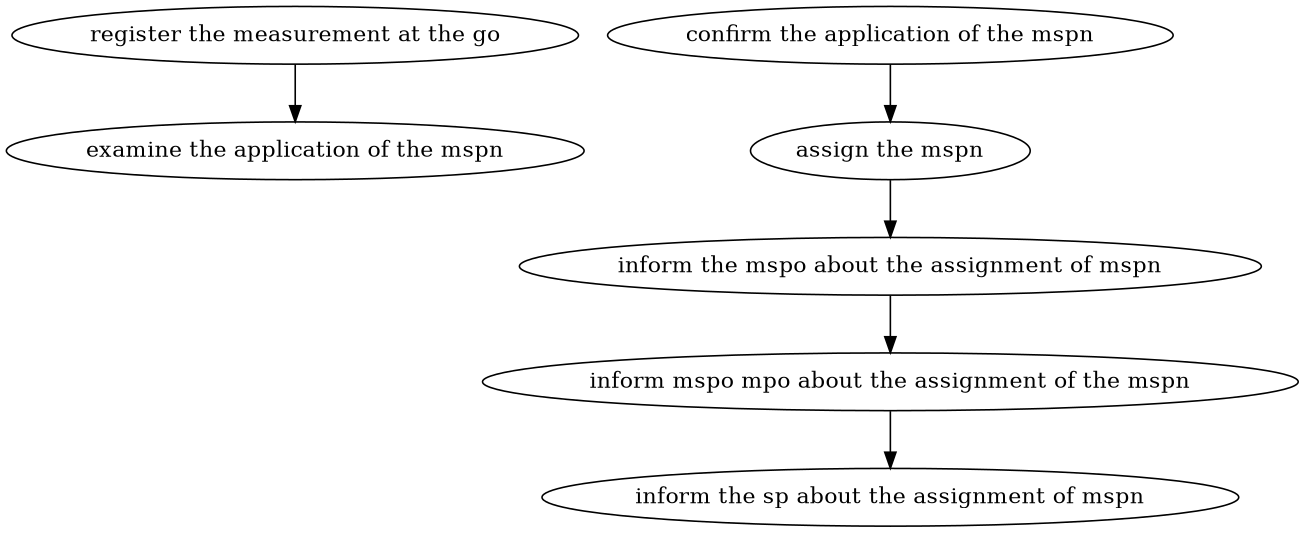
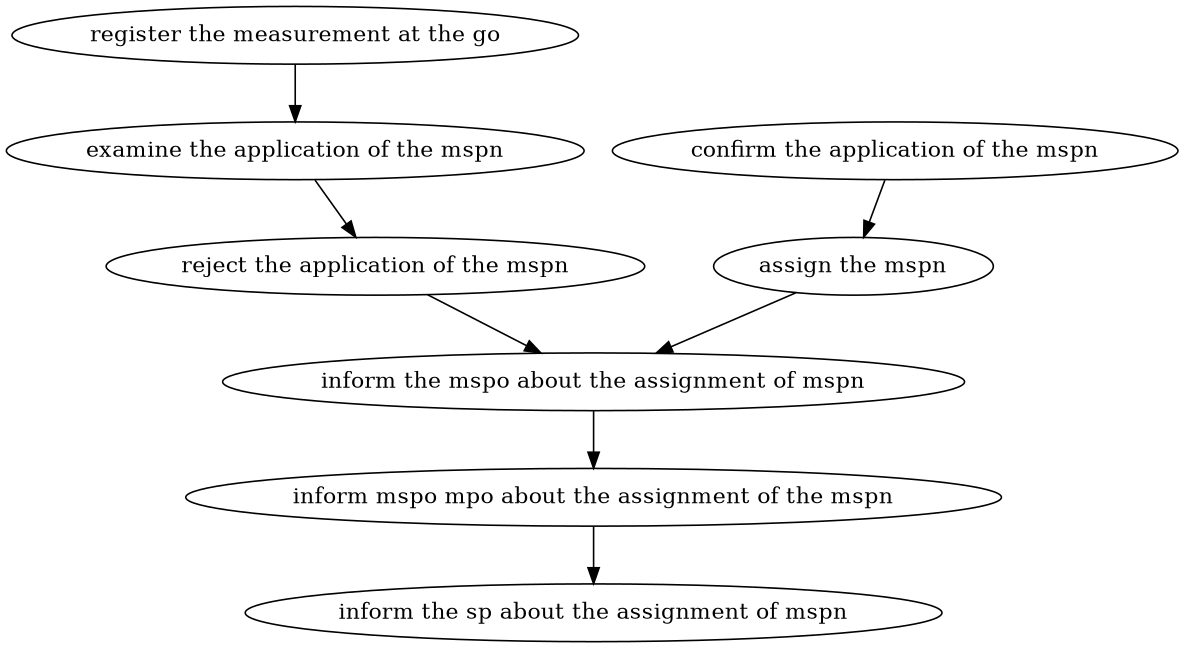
  strict digraph {
    edge [attrs="{'type': 'flow', 'label': 'flow'}"]
    "register the measurement at the go" [attrs="{'type': 'Activity', 'label': 'register the measurement at the go'}"]
    "examine the application of the mspn" [attrs="{'type': 'Activity', 'label': 'examine the application of the mspn'}"]
+   "reject the application of the mspn" [attrs="{'type': 'Activity', 'label': 'reject the application of the mspn'}"]
    "inform the mspo about the assignment of mspn" [attrs="{'type': 'Activity', 'label': 'inform the mspo about the assignment of mspn'}"]
    "confirm the application of the mspn" [attrs="{'type': 'Activity', 'label': 'confirm the application of the mspn'}"]
    "assign the mspn" [attrs="{'type': 'Activity', 'label': 'assign the mspn'}"]
    n7 [attrs="{'type': 'Activity', 'label': 'inform the mpo about the assignment of the mspn'}" label="inform mspo mpo about the assignment of the mspn"]
    "inform the sp about the assignment of mspn" [attrs="{'type': 'Activity', 'label': 'inform the sp about the assignment of mspn'}"]
    "register the measurement at the go" -> "examine the application of the mspn"
+   "examine the application of the mspn" -> "reject the application of the mspn"
+   "reject the application of the mspn" -> "inform the mspo about the assignment of mspn"
    "inform the mspo about the assignment of mspn" -> n7
    "confirm the application of the mspn" -> "assign the mspn"
    "assign the mspn" -> "inform the mspo about the assignment of mspn"
    n7 -> "inform the sp about the assignment of mspn"
  }
